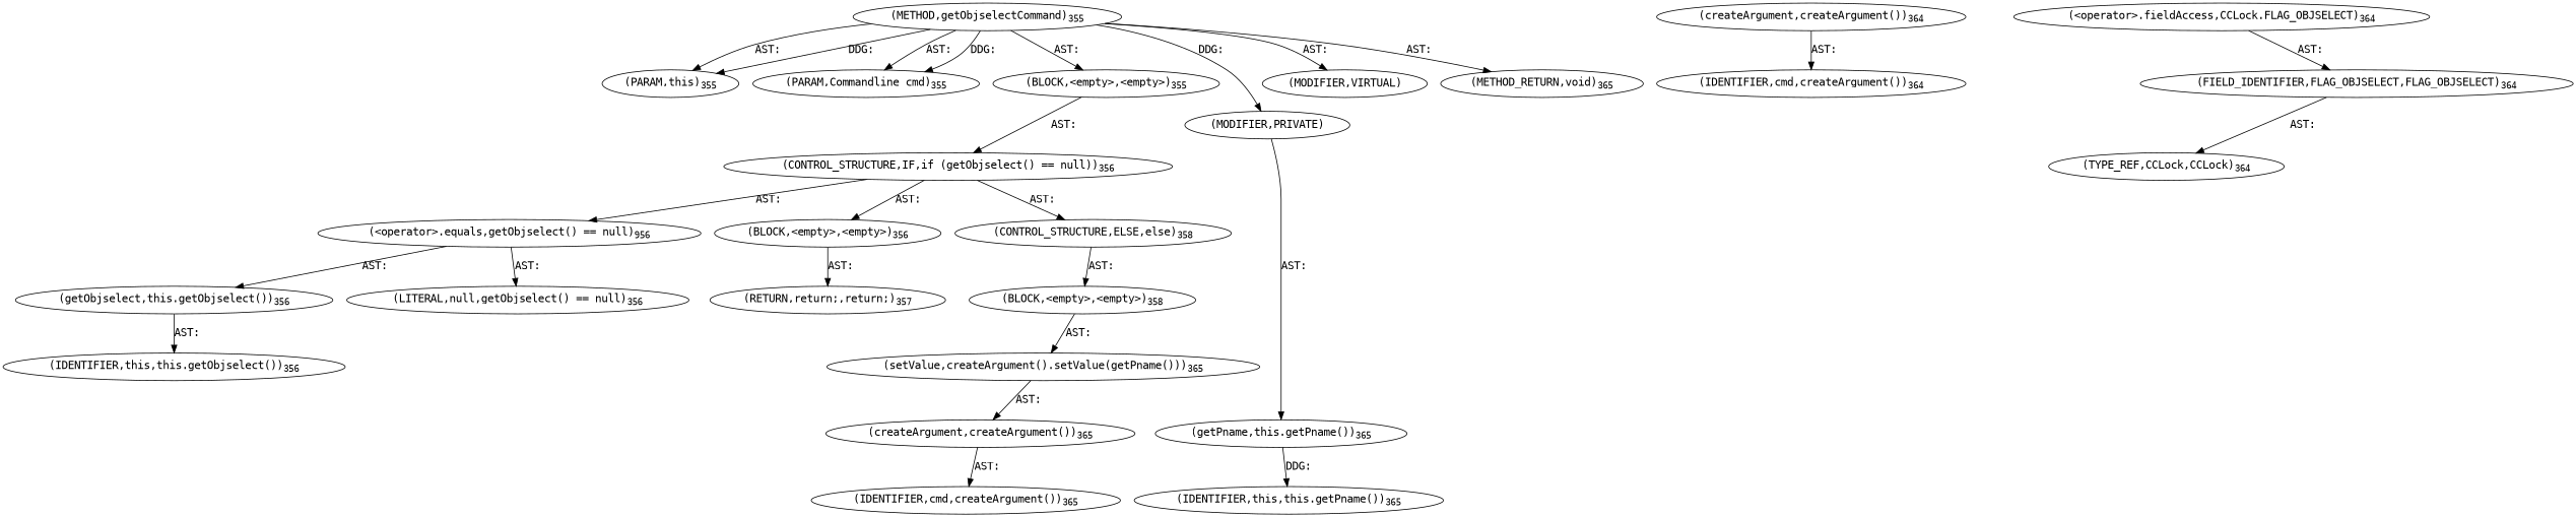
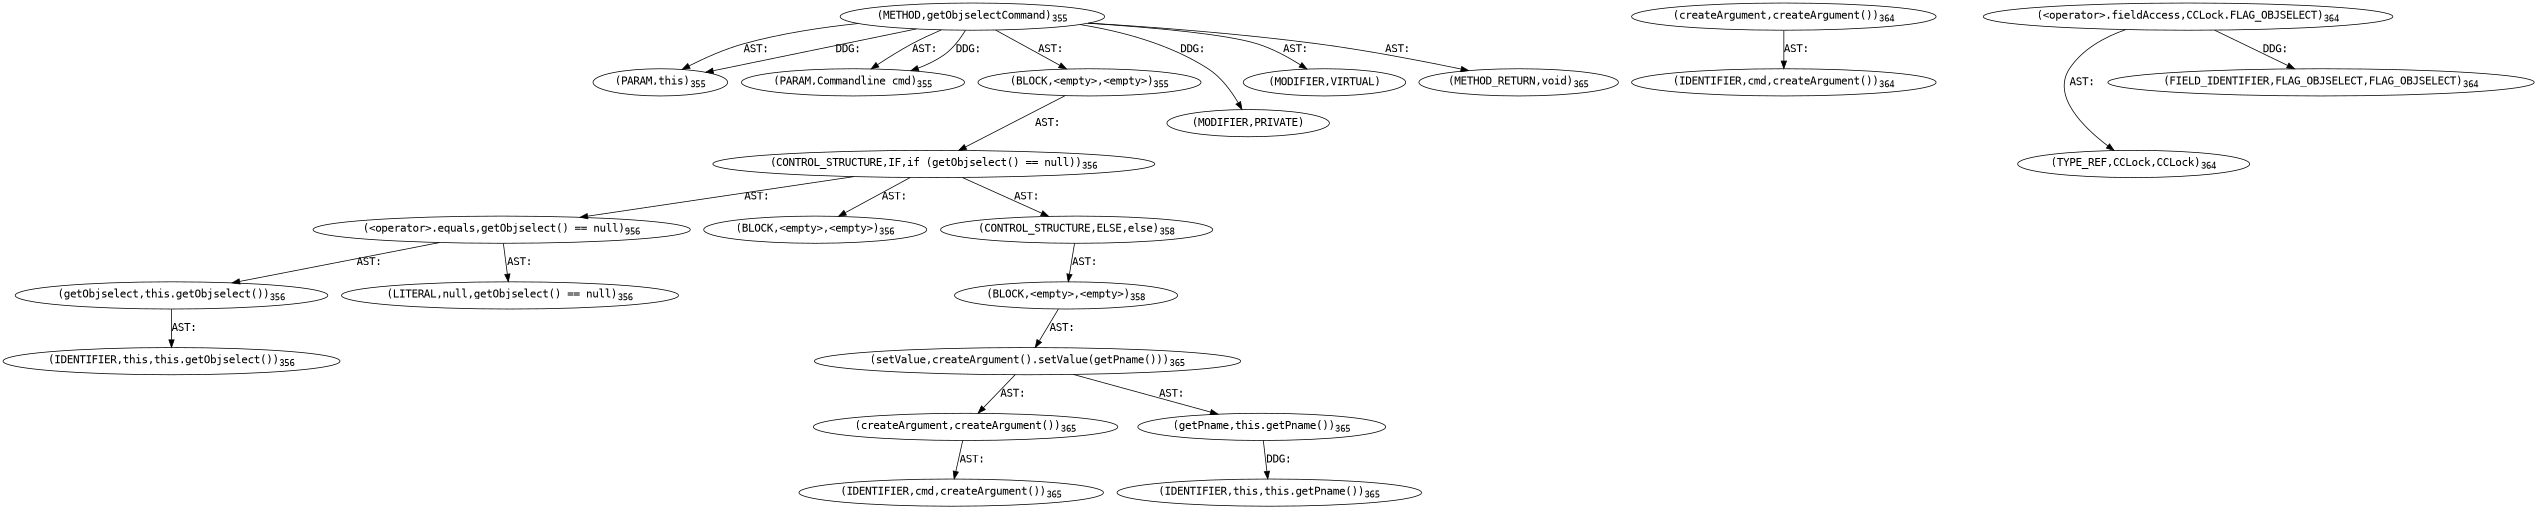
  digraph {
    fontname="DejaVu Sans Mono"
    node [fontname="DejaVu Sans Mono"]
    edge [fontname="DejaVu Sans Mono"]
    n1 [label=<(METHOD,getObjselectCommand)<SUB>355</SUB>>]
    n2 [label=<(PARAM,this)<SUB>355</SUB>>]
    n3 [label=<(PARAM,Commandline cmd)<SUB>355</SUB>>]
    n4 [label=<(BLOCK,&lt;empty&gt;,&lt;empty&gt;)<SUB>355</SUB>>]
    n5 [label=<(MODIFIER,PRIVATE)>]
    n6 [label=<(MODIFIER,VIRTUAL)>]
    n7 [label=<(METHOD_RETURN,void)<SUB>365</SUB>>]
    n8 [label=<(CONTROL_STRUCTURE,IF,if (getObjselect() == null))<SUB>356</SUB>>]
    n9 [label=<(&lt;operator&gt;.equals,getObjselect() == null)<SUB>956</SUB>>]
    n10 [label=<(BLOCK,&lt;empty&gt;,&lt;empty&gt;)<SUB>356</SUB>>]
    n11 [label=<(CONTROL_STRUCTURE,ELSE,else)<SUB>358</SUB>>]
    n12 [label=<(getObjselect,this.getObjselect())<SUB>356</SUB>>]
    n13 [label=<(LITERAL,null,getObjselect() == null)<SUB>356</SUB>>]
-   n14 [label=<(RETURN,return;,return;)<SUB>357</SUB>>]
    n15 [label=<(BLOCK,&lt;empty&gt;,&lt;empty&gt;)<SUB>358</SUB>>]
    n16 [label=<(IDENTIFIER,this,this.getObjselect())<SUB>356</SUB>>]
    n17 [label=<(setValue,createArgument().setValue(getPname()))<SUB>365</SUB>>]
    n18 [label=<(createArgument,createArgument())<SUB>365</SUB>>]
    n19 [label=<(getPname,this.getPname())<SUB>365</SUB>>]
    n20 [label=<(createArgument,createArgument())<SUB>364</SUB>>]
    n21 [label=<(IDENTIFIER,cmd,createArgument())<SUB>364</SUB>>]
    n22 [label=<(&lt;operator&gt;.fieldAccess,CCLock.FLAG_OBJSELECT)<SUB>364</SUB>>]
    n23 [label=<(TYPE_REF,CCLock,CCLock)<SUB>364</SUB>>]
    n24 [label=<(FIELD_IDENTIFIER,FLAG_OBJSELECT,FLAG_OBJSELECT)<SUB>364</SUB>>]
    n25 [label=<(IDENTIFIER,cmd,createArgument())<SUB>365</SUB>>]
    n26 [label=<(IDENTIFIER,this,this.getPname())<SUB>365</SUB>>]
    n1 -> n2 [label="AST: "]
    n1 -> n2 [label="DDG: "]
    n1 -> n3 [label="AST: "]
    n1 -> n3 [label="DDG: "]
    n1 -> n4 [label="AST: "]
    n1 -> n5 [label="DDG: "]
    n1 -> n6 [label="AST: "]
    n1 -> n7 [label="AST: "]
    n4 -> n8 [label="AST: "]
    n8 -> n9 [label="AST: "]
    n8 -> n10 [label="AST: "]
    n8 -> n11 [label="AST: "]
    n9 -> n12 [label="AST: "]
    n9 -> n13 [label="AST: "]
-   n10 -> n14 [label="AST: "]
    n11 -> n15 [label="AST: "]
    n12 -> n16 [label="AST: "]
    n15 -> n17 [label="AST: "]
    n17 -> n18 [label="AST: "]
-   n5 -> n19 [label="AST: "]
+   n17 -> n19 [label="AST: "]
    n18 -> n25 [label="AST: "]
    n19 -> n26 [label="DDG: "]
    n20 -> n21 [label="AST: "]
-   n24 -> n23 [label="AST: "]
-   n22 -> n24 [label="AST: "]
+   n22 -> n23 [label="AST: "]
+   n22 -> n24 [label="DDG: "]
  }
